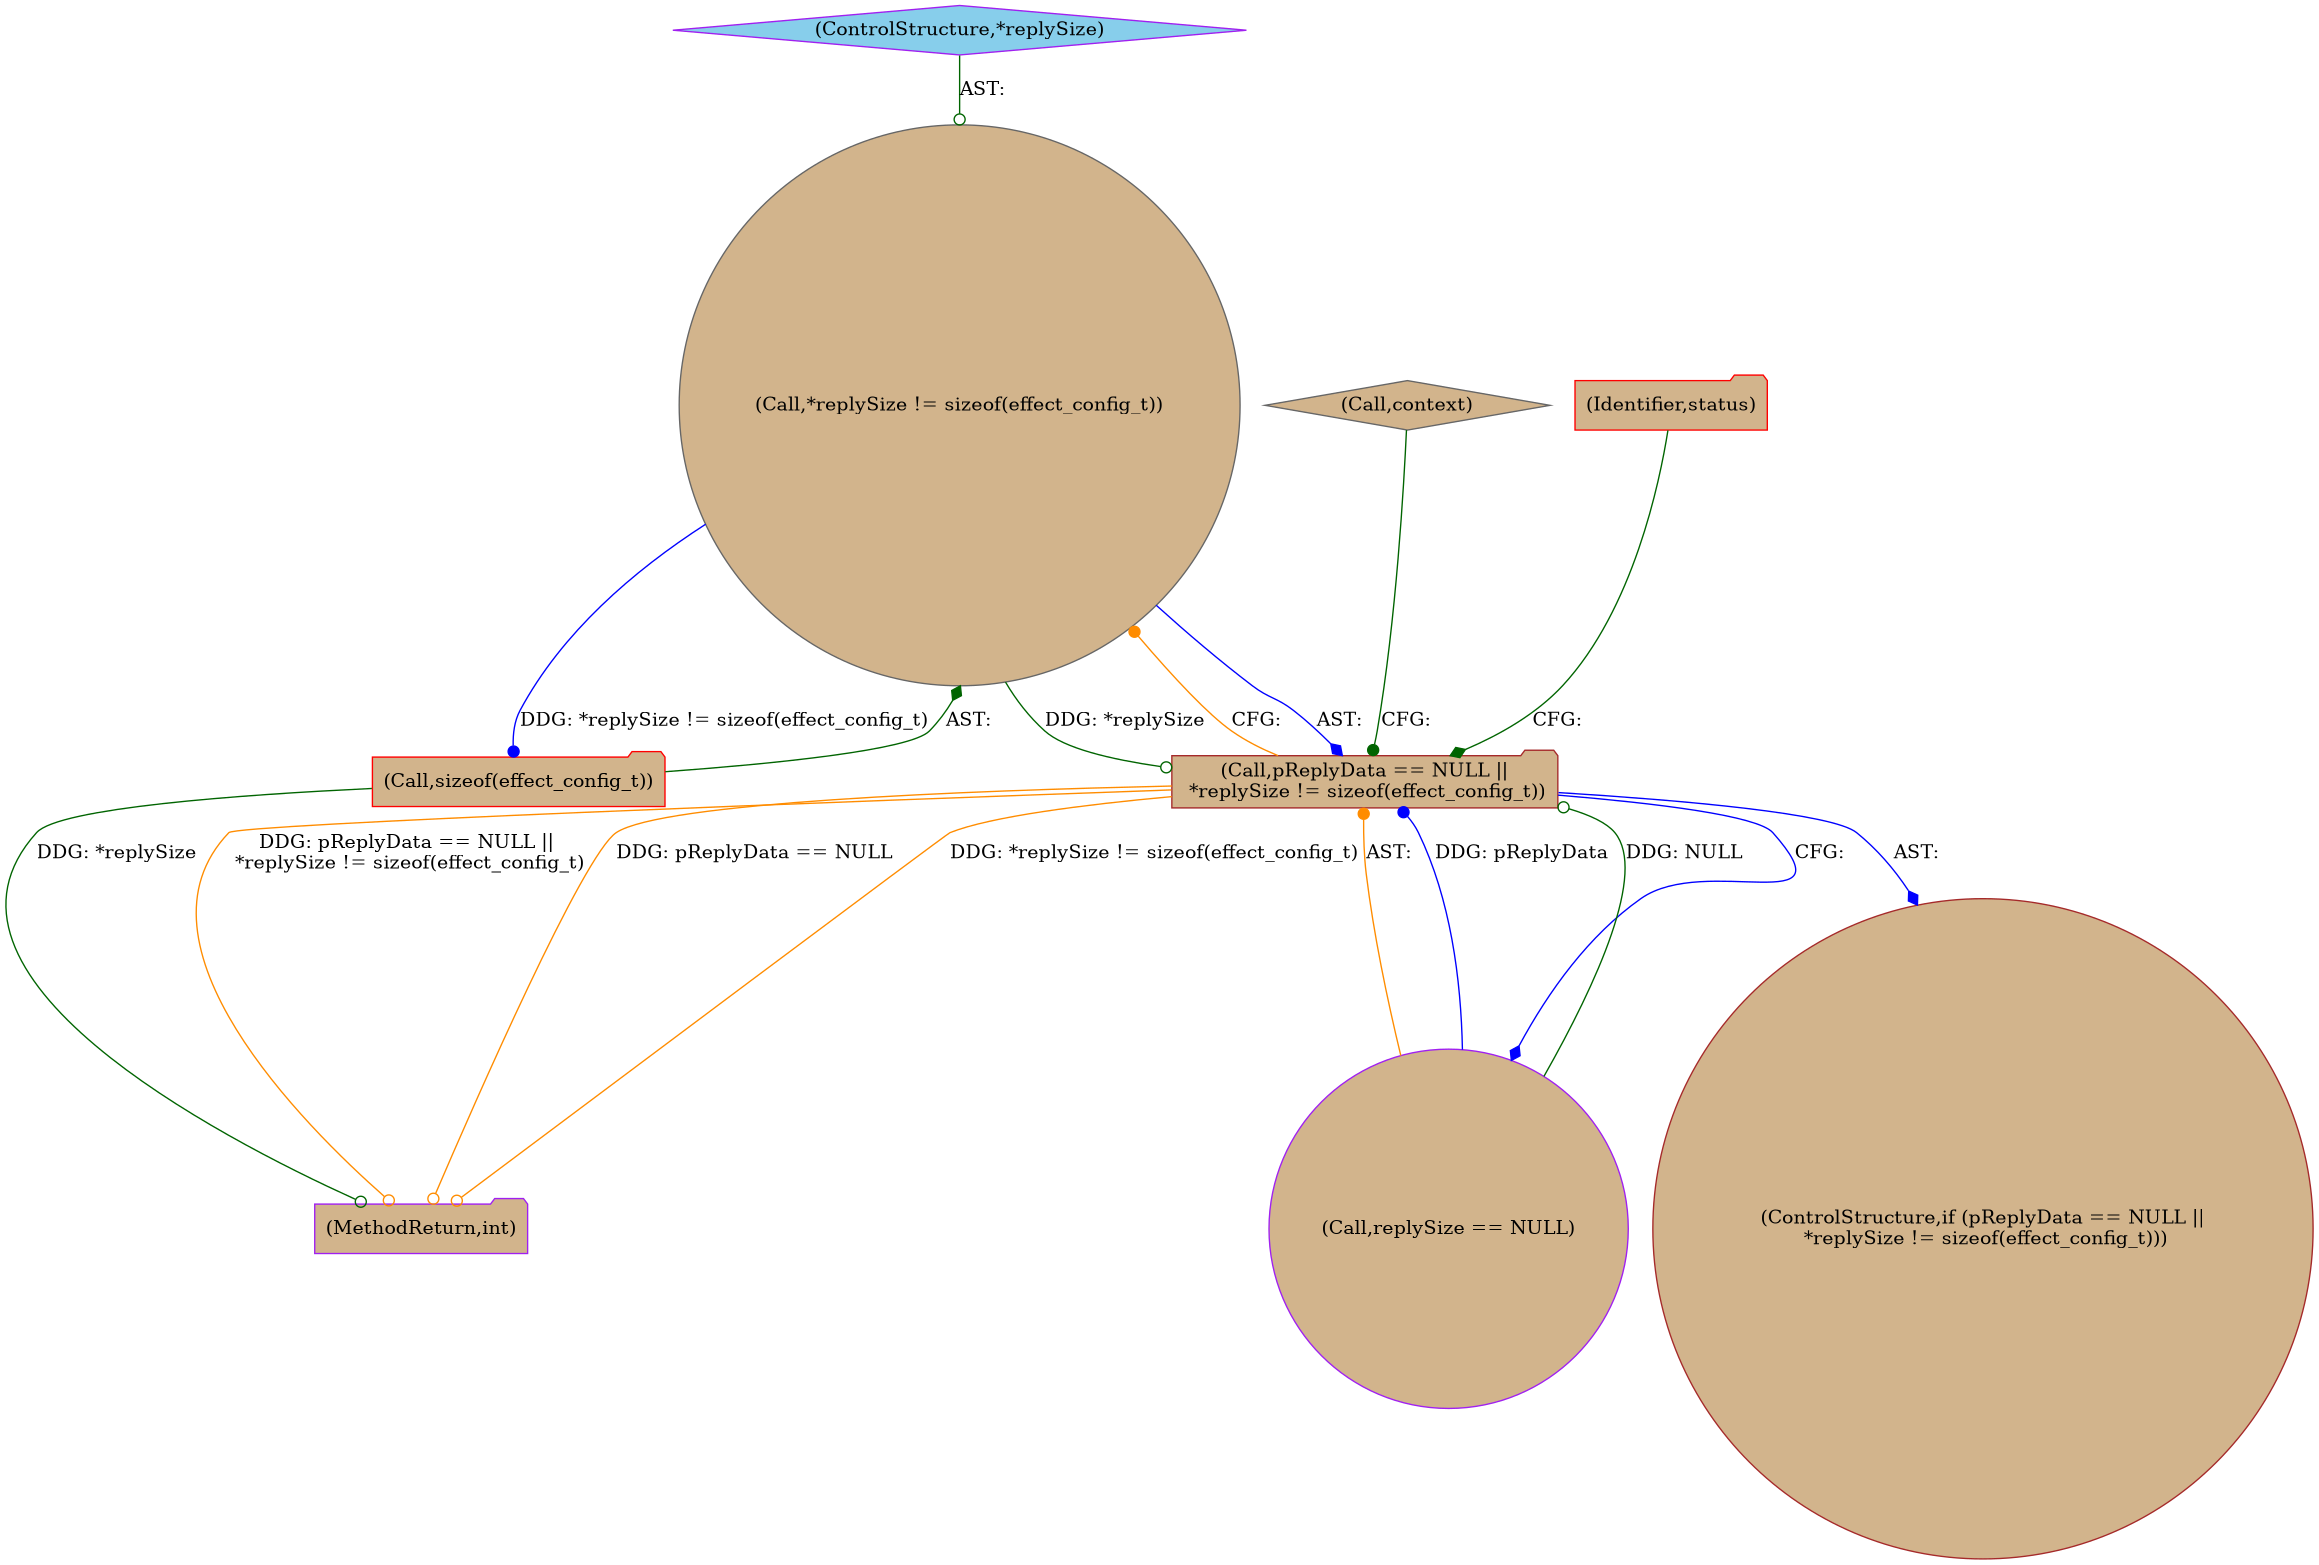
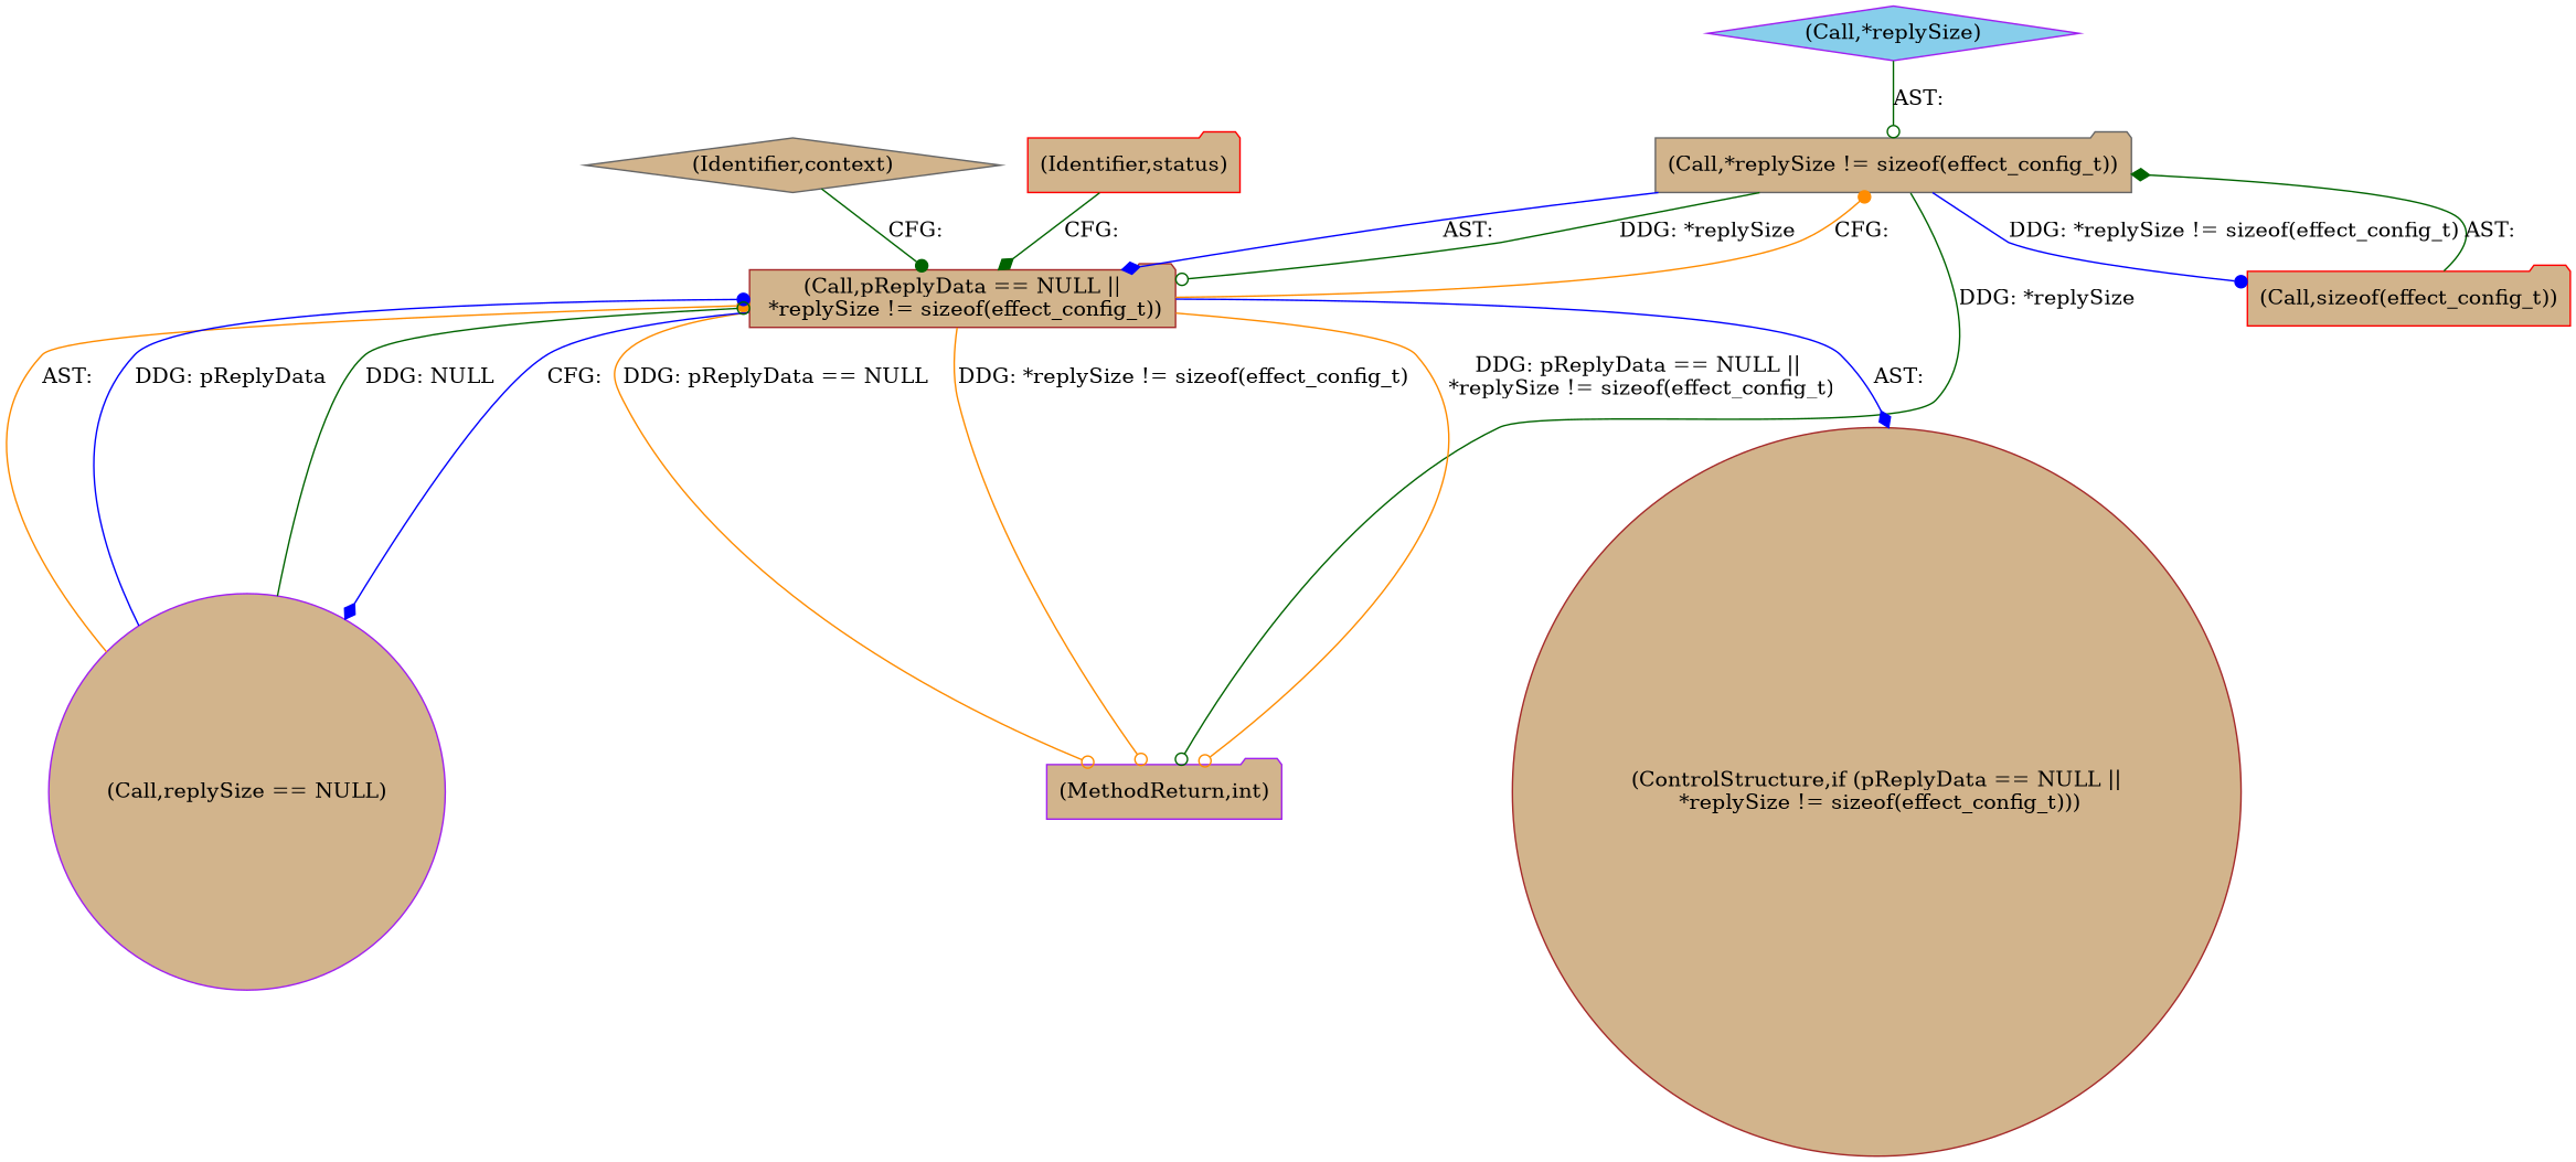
  digraph {
    node [color=purple fillcolor=tan shape=folder style=filled]
    edge [arrowhead=odot color=darkgreen]
-   n1 [color=gray40 label="(Call,*replySize != sizeof(effect_config_t))" shape=circle]
+   n1 [color=gray40 label="(Call,*replySize != sizeof(effect_config_t))"]
    n2 [color=brown label="(Call,pReplyData == NULL ||\n *replySize != sizeof(effect_config_t))"]
    n3 [label="(MethodReturn,int)"]
    n4 [color=red label="(Call,sizeof(effect_config_t))"]
    n5 [label="(Call,replySize == NULL)" shape=circle]
    n6 [color=brown label="(ControlStructure,if (pReplyData == NULL ||\n *replySize != sizeof(effect_config_t)))" shape=circle]
-   n7 [color=gray40 label="(Call,context)" shape=diamond]
-   n8 [fillcolor=skyblue label="(ControlStructure,*replySize)" shape=diamond]
+   n7 [color=gray40 label="(Identifier,context)" shape=diamond]
+   n8 [fillcolor=skyblue label="(Call,*replySize)" shape=diamond]
    n9 [color=red label="(Identifier,status)"]
    n1 -> n2 [arrowhead=diamond color=blue label="AST: "]
    n1 -> n2 [label="DDG: *replySize"]
-   n4 -> n3 [label="DDG: *replySize"]
+   n1 -> n3 [label="DDG: *replySize"]
    n1 -> n4 [arrowhead=dot color=blue label="DDG: *replySize != sizeof(effect_config_t)"]
    n2 -> n1 [arrowhead=dot color=darkorange label="CFG: "]
    n2 -> n3 [color=darkorange label="DDG: pReplyData == NULL ||\n *replySize != sizeof(effect_config_t)"]
    n2 -> n3 [color=darkorange label="DDG: pReplyData == NULL"]
    n2 -> n3 [color=darkorange label="DDG: *replySize != sizeof(effect_config_t)"]
    n2 -> n5 [arrowhead=diamond color=blue label="CFG: "]
    n2 -> n6 [arrowhead=diamond color=blue label="AST: "]
    n4 -> n1 [arrowhead=diamond label="AST: "]
    n5 -> n2 [arrowhead=dot color=darkorange label="AST: "]
    n5 -> n2 [arrowhead=dot color=blue label="DDG: pReplyData"]
    n5 -> n2 [label="DDG: NULL"]
    n7 -> n2 [arrowhead=dot label="CFG: "]
    n8 -> n1 [label="AST: "]
    n9 -> n2 [arrowhead=diamond label="CFG: "]
  }
